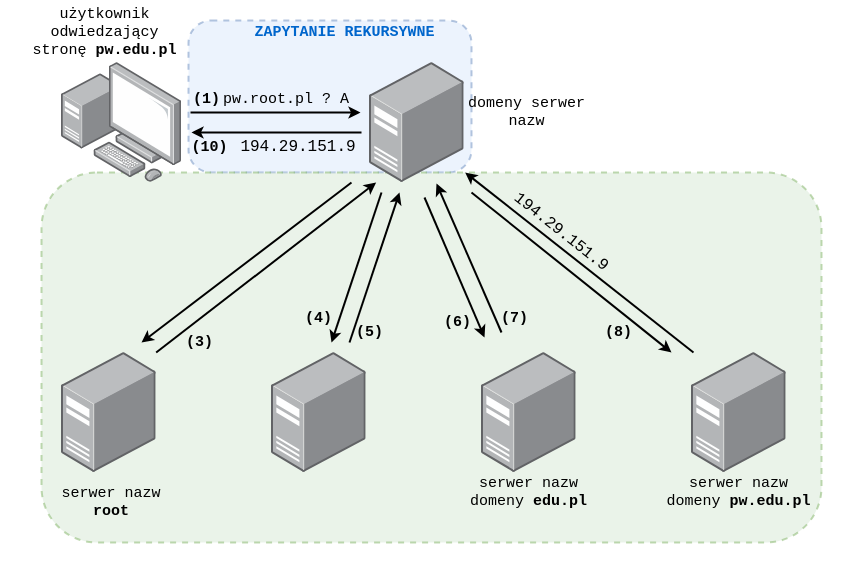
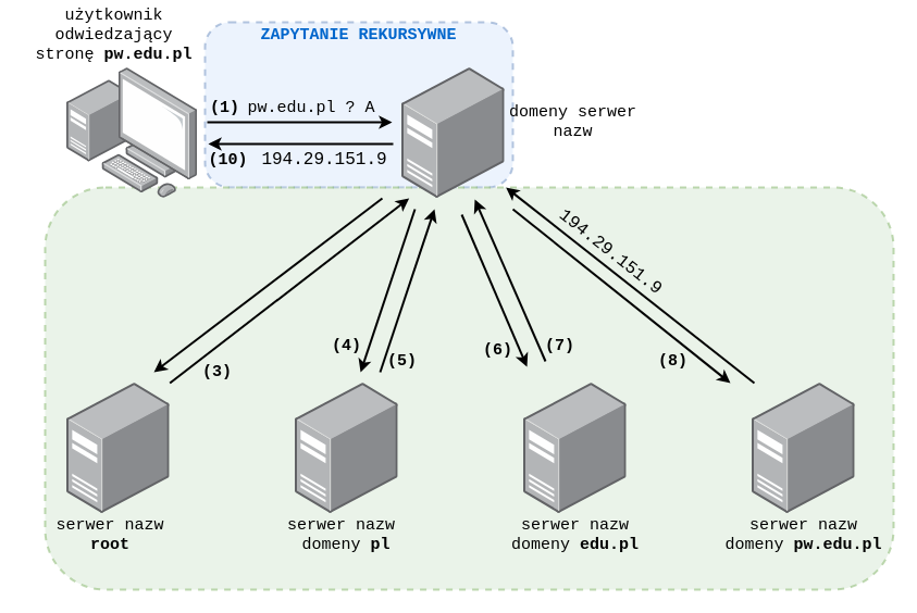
  <mxCell id="0" />
  <mxCell id="1" parent="0" />
  <mxCell id="2" value="" style="rounded=1;whiteSpace=wrap;html=1;fillColor=#dae8fc;strokeColor=#6c8ebf;dashed=1;strokeWidth=2;opacity=50;" vertex="1" parent="1"><mxGeometry x="188" y="20" width="283" height="152" as="geometry" /></mxCell>
  <mxCell id="3" value="" style="rounded=1;whiteSpace=wrap;html=1;fillColor=#d5e8d4;strokeColor=#82b366;dashed=1;strokeWidth=2;opacity=50;" vertex="1" parent="1"><mxGeometry x="41" y="172" width="780" height="370" as="geometry" /></mxCell>
  <mxCell id="4" value="" style="image;points=[];aspect=fixed;html=1;align=center;shadow=0;dashed=0;image=img/lib/allied_telesis/computer_and_terminals/Personal_Computer_with_Server.svg;" vertex="1" parent="1"><mxGeometry x="61" y="62" width="120" height="120" as="geometry" /></mxCell>
  <mxCell id="5" value="" style="image;points=[];aspect=fixed;html=1;align=center;shadow=0;dashed=0;image=img/lib/allied_telesis/computer_and_terminals/Server_Desktop.svg;imageBackground=none;imageBorder=none;" vertex="1" parent="1"><mxGeometry x="369" y="62" width="94.67" height="120" as="geometry" /></mxCell>
  <mxCell id="6" value="" style="image;points=[];aspect=fixed;html=1;align=center;shadow=0;dashed=0;image=img/lib/allied_telesis/computer_and_terminals/Server_Desktop.svg;" vertex="1" parent="1"><mxGeometry x="481" y="352" width="94.67" height="120" as="geometry" /></mxCell>
  <mxCell id="7" value="" style="image;points=[];aspect=fixed;html=1;align=center;shadow=0;dashed=0;image=img/lib/allied_telesis/computer_and_terminals/Server_Desktop.svg;" vertex="1" parent="1"><mxGeometry x="271" y="352" width="94.67" height="120" as="geometry" /></mxCell>
  <mxCell id="8" value="" style="image;points=[];aspect=fixed;html=1;align=center;shadow=0;dashed=0;image=img/lib/allied_telesis/computer_and_terminals/Server_Desktop.svg;" vertex="1" parent="1"><mxGeometry x="691" y="352" width="94.67" height="120" as="geometry" /></mxCell>
  <mxCell id="9" value="" style="image;points=[];aspect=fixed;html=1;align=center;shadow=0;dashed=0;image=img/lib/allied_telesis/computer_and_terminals/Server_Desktop.svg;" vertex="1" parent="1"><mxGeometry x="61" y="352" width="94.67" height="120" as="geometry" /></mxCell>
  <mxCell id="10" value="" style="endArrow=classic;html=1;rounded=0;strokeWidth=2;" edge="1" parent="1"><mxGeometry width="50" height="50" relative="1" as="geometry"><mxPoint x="190" y="112" as="sourcePoint" /><mxPoint x="360" y="112" as="targetPoint" /></mxGeometry></mxCell>
- <mxCell id="11" value="&lt;font style=&quot;font-size: 15px;&quot; face=&quot;Courier New&quot;&gt;pw.root.pl ? A&lt;/font&gt;" style="text;html=1;strokeColor=none;fillColor=none;align=center;verticalAlign=middle;whiteSpace=wrap;rounded=0;" vertex="1" parent="1"><mxGeometry x="205.67" y="89" width="160" height="20" as="geometry" /></mxCell>
- <mxCell id="12" value="&lt;font style=&quot;font-size: 15px;&quot; face=&quot;Courier New&quot;&gt;serwer nazw &lt;b&gt;root&lt;/b&gt;&lt;/font&gt;" style="text;html=1;strokeColor=none;fillColor=none;align=center;verticalAlign=middle;whiteSpace=wrap;rounded=0;" vertex="1" parent="1"><mxGeometry x="51" y="492" width="120" height="20" as="geometry" /></mxCell>
+ <mxCell id="11" value="&lt;font style=&quot;font-size: 15px;&quot; face=&quot;Courier New&quot;&gt;pw.edu.pl ? A&lt;/font&gt;" style="text;html=1;strokeColor=none;fillColor=none;align=center;verticalAlign=middle;whiteSpace=wrap;rounded=0;" vertex="1" parent="1"><mxGeometry x="205.67" y="89" width="160" height="20" as="geometry" /></mxCell>
+ <mxCell id="12" value="&lt;font style=&quot;font-size: 15px;&quot; face=&quot;Courier New&quot;&gt;serwer nazw &lt;b&gt;root&lt;/b&gt;&lt;/font&gt;" style="text;html=1;strokeColor=none;fillColor=none;align=center;verticalAlign=middle;whiteSpace=wrap;rounded=0;" vertex="1" parent="1"><mxGeometry x="41" y="482" width="120" height="20" as="geometry" /></mxCell>
+ <mxCell id="13" value="&lt;font style=&quot;font-size: 15px;&quot; face=&quot;Courier New&quot;&gt;serwer nazw&amp;nbsp;&lt;br&gt;domeny &lt;b&gt;pl&lt;/b&gt;&lt;br&gt;&lt;/font&gt;" style="text;html=1;strokeColor=none;fillColor=none;align=center;verticalAlign=middle;whiteSpace=wrap;rounded=0;" vertex="1" parent="1"><mxGeometry x="258.33" y="482" width="120" height="20" as="geometry" /></mxCell>
  <mxCell id="14" value="&lt;font style=&quot;font-size: 15px;&quot; face=&quot;Courier New&quot;&gt;serwer nazw domeny &lt;b&gt;edu.pl&lt;/b&gt;&lt;/font&gt;" style="text;html=1;strokeColor=none;fillColor=none;align=center;verticalAlign=middle;whiteSpace=wrap;rounded=0;" vertex="1" parent="1"><mxGeometry x="464.67" y="482" width="127.33" height="20" as="geometry" /></mxCell>
  <mxCell id="15" value="&lt;font style=&quot;font-size: 15px;&quot; face=&quot;Courier New&quot;&gt;serwer nazw domeny &lt;b&gt;pw.edu.pl&lt;/b&gt;&lt;/font&gt;" style="text;html=1;strokeColor=none;fillColor=none;align=center;verticalAlign=middle;whiteSpace=wrap;rounded=0;" vertex="1" parent="1"><mxGeometry x="662.84" y="482" width="151" height="20" as="geometry" /></mxCell>
  <mxCell id="16" value="&lt;font face=&quot;Courier New&quot;&gt;&lt;span style=&quot;font-size: 15px;&quot;&gt;domeny serwer nazw&lt;/span&gt;&lt;/font&gt;" style="text;html=1;strokeColor=none;fillColor=none;align=center;verticalAlign=middle;whiteSpace=wrap;rounded=0;" vertex="1" parent="1"><mxGeometry x="462.67" y="102" width="127.33" height="20" as="geometry" /></mxCell>
  <mxCell id="17" value="" style="endArrow=classic;html=1;rounded=0;strokeWidth=2;" edge="1" parent="1"><mxGeometry width="50" height="50" relative="1" as="geometry"><mxPoint x="351" y="182" as="sourcePoint" /><mxPoint x="141" y="342" as="targetPoint" /></mxGeometry></mxCell>
  <mxCell id="18" value="" style="endArrow=none;html=1;rounded=0;strokeWidth=2;startArrow=classic;startFill=1;endFill=0;" edge="1" parent="1"><mxGeometry width="50" height="50" relative="1" as="geometry"><mxPoint x="375.67" y="182" as="sourcePoint" /><mxPoint x="155.67" y="352" as="targetPoint" /></mxGeometry></mxCell>
  <mxCell id="19" value="" style="endArrow=none;html=1;rounded=0;strokeWidth=2;startArrow=classic;startFill=1;endFill=0;" edge="1" parent="1"><mxGeometry width="50" height="50" relative="1" as="geometry"><mxPoint x="671" y="352" as="sourcePoint" /><mxPoint x="471" y="192" as="targetPoint" /></mxGeometry></mxCell>
  <mxCell id="20" value="" style="endArrow=classic;html=1;rounded=0;strokeWidth=2;startArrow=none;startFill=0;endFill=1;" edge="1" parent="1"><mxGeometry width="50" height="50" relative="1" as="geometry"><mxPoint x="693" y="352" as="sourcePoint" /><mxPoint x="464.67" y="172" as="targetPoint" /></mxGeometry></mxCell>
  <mxCell id="21" value="" style="endArrow=classic;html=1;rounded=0;strokeWidth=2;" edge="1" parent="1"><mxGeometry width="50" height="50" relative="1" as="geometry"><mxPoint x="381" y="192" as="sourcePoint" /><mxPoint x="331" y="342" as="targetPoint" /></mxGeometry></mxCell>
  <mxCell id="22" value="" style="endArrow=none;html=1;rounded=0;strokeWidth=2;startArrow=classic;startFill=1;endFill=0;" edge="1" parent="1"><mxGeometry width="50" height="50" relative="1" as="geometry"><mxPoint x="399" y="192" as="sourcePoint" /><mxPoint x="349" y="342" as="targetPoint" /></mxGeometry></mxCell>
  <mxCell id="23" value="" style="endArrow=classic;html=1;rounded=0;strokeWidth=2;" edge="1" parent="1"><mxGeometry width="50" height="50" relative="1" as="geometry"><mxPoint x="501" y="332" as="sourcePoint" /><mxPoint x="436" y="183" as="targetPoint" /></mxGeometry></mxCell>
  <mxCell id="24" value="" style="endArrow=none;html=1;rounded=0;strokeWidth=2;startArrow=classic;startFill=1;endFill=0;" edge="1" parent="1"><mxGeometry width="50" height="50" relative="1" as="geometry"><mxPoint x="484" y="337" as="sourcePoint" /><mxPoint x="424" y="197" as="targetPoint" /></mxGeometry></mxCell>
  <mxCell id="25" value="" style="endArrow=none;html=1;rounded=0;strokeWidth=2;startArrow=classic;startFill=1;endFill=0;" edge="1" parent="1"><mxGeometry width="50" height="50" relative="1" as="geometry"><mxPoint x="191" y="132" as="sourcePoint" /><mxPoint x="361" y="132" as="targetPoint" /></mxGeometry></mxCell>
  <mxCell id="26" value="&lt;font style=&quot;font-size: 16px;&quot; face=&quot;Courier New&quot;&gt;194.29.151.9&lt;/font&gt;" style="text;html=1;strokeColor=none;fillColor=none;align=center;verticalAlign=middle;whiteSpace=wrap;rounded=0;" vertex="1" parent="1"><mxGeometry x="218.33" y="137" width="160" height="20" as="geometry" /></mxCell>
  <mxCell id="27" value="&lt;font style=&quot;font-size: 16px;&quot; face=&quot;Courier New&quot;&gt;194.29.151.9&lt;/font&gt;" style="text;html=1;strokeColor=none;fillColor=none;align=center;verticalAlign=middle;whiteSpace=wrap;rounded=0;rotation=38.4;" vertex="1" parent="1"><mxGeometry x="481" y="222" width="160" height="20" as="geometry" /></mxCell>
  <mxCell id="28" value="&lt;font face=&quot;Courier New&quot;&gt;&lt;span style=&quot;font-size: 15px;&quot;&gt;&lt;b&gt;(1)&lt;/b&gt;&lt;/span&gt;&lt;/font&gt;" style="text;html=1;strokeColor=none;fillColor=none;align=center;verticalAlign=middle;whiteSpace=wrap;rounded=0;" vertex="1" parent="1"><mxGeometry x="178" y="89" width="57.33" height="20" as="geometry" /></mxCell>
  <mxCell id="29" value="&lt;font face=&quot;Courier New&quot;&gt;&lt;span style=&quot;font-size: 15px;&quot;&gt;&lt;b&gt;(3)&lt;/b&gt;&lt;/span&gt;&lt;/font&gt;" style="text;html=1;strokeColor=none;fillColor=none;align=center;verticalAlign=middle;whiteSpace=wrap;rounded=0;" vertex="1" parent="1"><mxGeometry x="171" y="332" width="57.33" height="20" as="geometry" /></mxCell>
  <mxCell id="30" value="&lt;font face=&quot;Courier New&quot;&gt;&lt;span style=&quot;font-size: 15px;&quot;&gt;&lt;b&gt;(4)&lt;/b&gt;&lt;/span&gt;&lt;/font&gt;" style="text;html=1;strokeColor=none;fillColor=none;align=center;verticalAlign=middle;whiteSpace=wrap;rounded=0;" vertex="1" parent="1"><mxGeometry x="289.67" y="308" width="57.33" height="20" as="geometry" /></mxCell>
  <mxCell id="31" value="&lt;font face=&quot;Courier New&quot;&gt;&lt;span style=&quot;font-size: 15px;&quot;&gt;&lt;b&gt;(5)&lt;/b&gt;&lt;/span&gt;&lt;/font&gt;" style="text;html=1;strokeColor=none;fillColor=none;align=center;verticalAlign=middle;whiteSpace=wrap;rounded=0;" vertex="1" parent="1"><mxGeometry x="341" y="322" width="57.33" height="20" as="geometry" /></mxCell>
  <mxCell id="32" value="&lt;font face=&quot;Courier New&quot;&gt;&lt;span style=&quot;font-size: 15px;&quot;&gt;&lt;b&gt;(6)&lt;/b&gt;&lt;/span&gt;&lt;/font&gt;" style="text;html=1;strokeColor=none;fillColor=none;align=center;verticalAlign=middle;whiteSpace=wrap;rounded=0;" vertex="1" parent="1"><mxGeometry x="428.67" y="312" width="57.33" height="20" as="geometry" /></mxCell>
  <mxCell id="33" value="&lt;font face=&quot;Courier New&quot;&gt;&lt;span style=&quot;font-size: 15px;&quot;&gt;&lt;b&gt;(7)&lt;/b&gt;&lt;/span&gt;&lt;/font&gt;" style="text;html=1;strokeColor=none;fillColor=none;align=center;verticalAlign=middle;whiteSpace=wrap;rounded=0;" vertex="1" parent="1"><mxGeometry x="486" y="308" width="57.33" height="20" as="geometry" /></mxCell>
  <mxCell id="34" value="&lt;font face=&quot;Courier New&quot;&gt;&lt;span style=&quot;font-size: 15px;&quot;&gt;&lt;b&gt;(8)&lt;/b&gt;&lt;/span&gt;&lt;/font&gt;" style="text;html=1;strokeColor=none;fillColor=none;align=center;verticalAlign=middle;whiteSpace=wrap;rounded=0;" vertex="1" parent="1"><mxGeometry x="590" y="322" width="57.33" height="20" as="geometry" /></mxCell>
  <mxCell id="35" value="&lt;font face=&quot;Courier New&quot;&gt;&lt;span style=&quot;font-size: 15px;&quot;&gt;&lt;b&gt;(10)&lt;/b&gt;&lt;/span&gt;&lt;/font&gt;" style="text;html=1;strokeColor=none;fillColor=none;align=center;verticalAlign=middle;whiteSpace=wrap;rounded=0;" vertex="1" parent="1"><mxGeometry x="181" y="137" width="57.33" height="20" as="geometry" /></mxCell>
  <mxCell id="36" value="&lt;font face=&quot;Courier New&quot;&gt;&lt;span style=&quot;font-size: 15px;&quot;&gt;użytkownik odwiedzający stronę &lt;b&gt;pw.edu.pl&lt;/b&gt;&lt;/span&gt;&lt;/font&gt;" style="text;html=1;strokeColor=none;fillColor=none;align=center;verticalAlign=middle;whiteSpace=wrap;rounded=0;" vertex="1" parent="1"><mxGeometry x="20.67" y="22" width="167.33" height="20" as="geometry" /></mxCell>
- <mxCell id="37" value="&lt;font color=&quot;#0066cc&quot; face=&quot;Courier New&quot;&gt;&lt;span style=&quot;font-size: 15px;&quot;&gt;&lt;b style=&quot;&quot;&gt;ZAPYTANIE REKURSYWNE&lt;/b&gt;&lt;/span&gt;&lt;/font&gt;" style="text;html=1;strokeColor=none;fillColor=none;align=center;verticalAlign=middle;whiteSpace=wrap;rounded=0;" vertex="1" parent="1"><mxGeometry x="242" y="22" width="205" height="20" as="geometry" /></mxCell>
+ <mxCell id="37" value="&lt;font color=&quot;#0066cc&quot; face=&quot;Courier New&quot;&gt;&lt;span style=&quot;font-size: 15px;&quot;&gt;&lt;b style=&quot;&quot;&gt;ZAPYTANIE REKURSYWNE&lt;/b&gt;&lt;/span&gt;&lt;/font&gt;" style="text;html=1;strokeColor=none;fillColor=none;align=center;verticalAlign=middle;whiteSpace=wrap;rounded=0;" vertex="1" parent="1"><mxGeometry x="227" y="22" width="205" height="20" as="geometry" /></mxCell>
